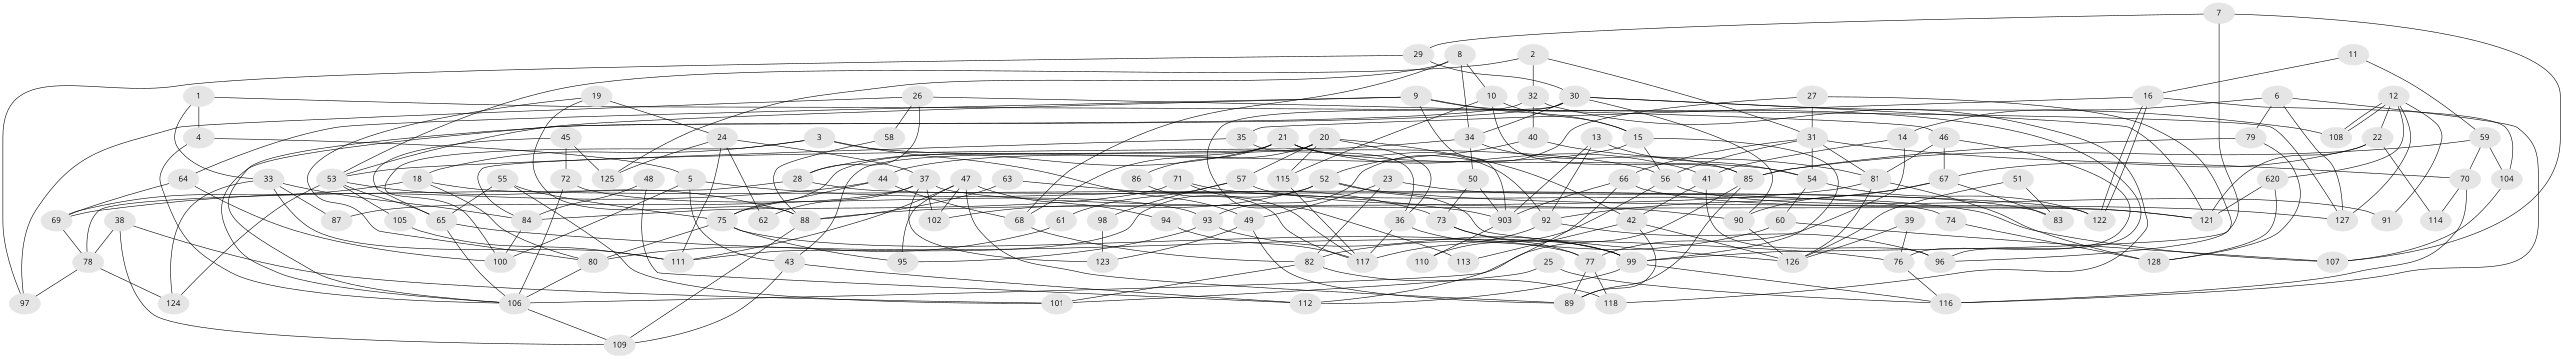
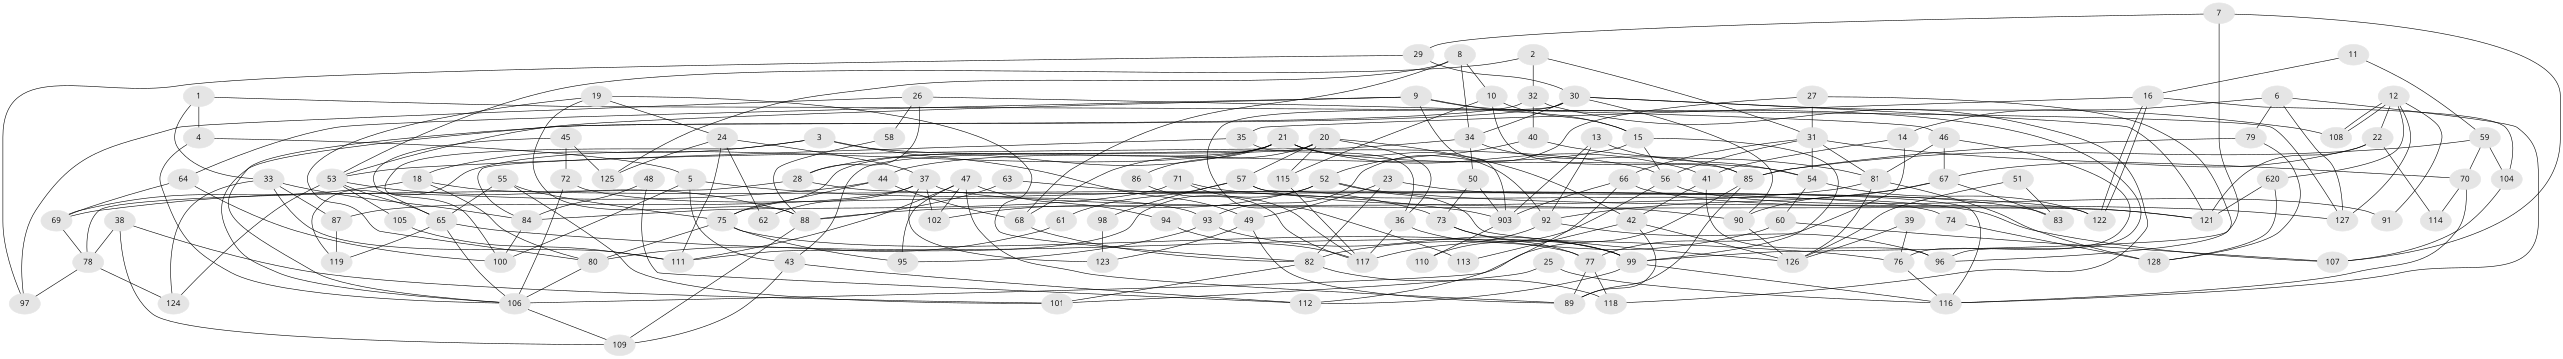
  graph {
    fontname="Open Sans"
    node [color=gray90 fontname="Open Sans" style=filled]
    edge [fontname="Open Sans"]
    1
    4
    33
    127
    5
    106
    111
    84
    87
    124
    2
    31
    32
    53
    56
    54
    66
    70
    81
    40
    118
    88
    65
    105
    3
    18
    49
    100
    69
    74
    80
    123
    89
    91
    110
    43
    n37 [label=903]
    109
    112
    6
    14
    79
    116
    41
    77
    85
    128
    7
    29
    99
    107
    97
    30
    8
    10
    34
    68
    125
    15
    115
    50
    82
    9
    64
    96
    44
    117
    11
    16
    59
    35
    104
    122
    12
    22
    108
    n77 [label=620]
    67
    114
    121
    13
    92
    60
    42
    75
    36
    78
    19
    24
    37
    62
    101
    20
    57
    113
    126
    90
    61
    98
    21
    28
    86
+   119
    95
    83
    23
    102
    25
    26
    46
    58
    76
    27
    93
    52
    73
    38
    39
    45
    72
    47
    94
    48
    51
    55
    63
    71
    1 -- 4
    1 -- 33
    1 -- 127
    4 -- 5
    4 -- 106
    33 -- 111
    33 -- 84
    33 -- 87
    33 -- 124
    5 -- 100
    5 -- 43
    5 -- n37
    106 -- 109
    84 -- 100
+   87 -- 119
    2 -- 31
    2 -- 32
    2 -- 53
    31 -- 56
    31 -- 54
    31 -- 66
    31 -- 70
    31 -- 81
    32 -- 106
    32 -- 40
    32 -- 118
    53 -- 124
    53 -- 88
    53 -- 65
    53 -- 105
    56 -- 91
    56 -- 110
    54 -- 122
    54 -- 60
    66 -- n37
    66 -- 112
    66 -- 121
    70 -- 116
    70 -- 114
    81 -- 88
    81 -- 128
    81 -- 126
    40 -- 81
    40 -- 52
    88 -- 109
    65 -- 106
+   65 -- 119
    65 -- 76
    105 -- 111
    3 -- 56
    3 -- 18
    3 -- 49
    3 -- 100
    18 -- 69
    18 -- 74
    18 -- 80
    49 -- 123
    49 -- 89
    69 -- 78
    74 -- 128
    80 -- 106
    43 -- 109
    43 -- 112
    n37 -- 110
    6 -- 127
    6 -- 14
    6 -- 79
    6 -- 116
    14 -- 41
    14 -- 77
    79 -- 85
    79 -- 128
    41 -- 96
    41 -- 42
    77 -- 118
    77 -- 89
    85 -- 106
    85 -- 89
    7 -- 29
    7 -- 99
    7 -- 107
    29 -- 97
    29 -- 30
    99 -- 112
    99 -- 116
    30 -- 106
    30 -- 34
    30 -- 108
    30 -- 121
    30 -- 113
    30 -- 90
    8 -- 10
    8 -- 34
    8 -- 68
    8 -- 125
    10 -- 85
    10 -- 15
    10 -- 115
    34 -- 84
    34 -- 85
    34 -- 50
    68 -- 82
    15 -- 56
    15 -- 99
    15 -- 44
    115 -- 117
    50 -- n37
    50 -- 73
    82 -- 118
    82 -- 101
    9 -- 53
    9 -- n37
    9 -- 15
    9 -- 64
    9 -- 96
    64 -- 100
    64 -- 69
    44 -- 69
    44 -- 68
    44 -- 75
    11 -- 16
    11 -- 59
    16 -- 35
    16 -- 104
    16 -- 122
    16 -- 122
    59 -- 70
    59 -- 85
    59 -- 104
    35 -- 53
    35 -- 36
    104 -- 107
    12 -- 127
    12 -- 91
    12 -- 22
    12 -- 108
    12 -- 108
    12 -- n77
    22 -- 67
    22 -- 114
    22 -- 121
    n77 -- 128
    n77 -- 121
    67 -- 92
    67 -- 90
    67 -- 83
    13 -- 54
    13 -- n37
    13 -- 92
    92 -- 96
    92 -- 117
    60 -- 107
    60 -- 82
    42 -- 89
    42 -- 113
    42 -- 126
    75 -- 80
    75 -- 77
    75 -- 95
    36 -- 99
    36 -- 117
    78 -- 124
    78 -- 97
    19 -- 88
    19 -- 80
+   19 -- 82
    19 -- 24
    24 -- 111
    24 -- 125
    24 -- 37
    24 -- 62
    37 -- 87
    37 -- 123
    37 -- 121
    37 -- 62
    37 -- 102
    20 -- 43
    20 -- 68
    20 -- 115
    20 -- 42
    20 -- 36
    20 -- 57
+   57 -- 116
    57 -- 90
    57 -- 61
    57 -- 98
    90 -- 126
    61 -- 80
    98 -- 123
    21 -- 54
    21 -- 41
    21 -- 92
    21 -- 75
    21 -- 28
    21 -- 86
+   21 -- 119
    28 -- 122
    28 -- 78
    86 -- 117
    23 -- 49
    23 -- 82
    23 -- 83
    25 -- 116
    25 -- 101
    26 -- 97
    26 -- 28
    26 -- 46
    26 -- 58
    46 -- 81
    46 -- 67
    46 -- 76
    58 -- 88
    76 -- 116
    27 -- 31
    27 -- 96
    27 -- 93
    93 -- 99
    93 -- 95
    52 -- 127
    52 -- 111
    52 -- 126
    52 -- 102
    73 -- 77
    73 -- 99
    38 -- 109
    38 -- 78
    38 -- 101
    39 -- 126
    39 -- 76
    45 -- 65
    45 -- 125
    45 -- 72
    72 -- 106
    72 -- 93
    47 -- 111
    47 -- 89
    47 -- 95
    47 -- 102
    47 -- 94
    94 -- 117
    48 -- 84
    48 -- 112
    51 -- 126
    51 -- 83
    55 -- 65
    55 -- 75
    55 -- 101
    63 -- 88
    63 -- 73
    71 -- 84
    71 -- 107
    71 -- 117
  }
